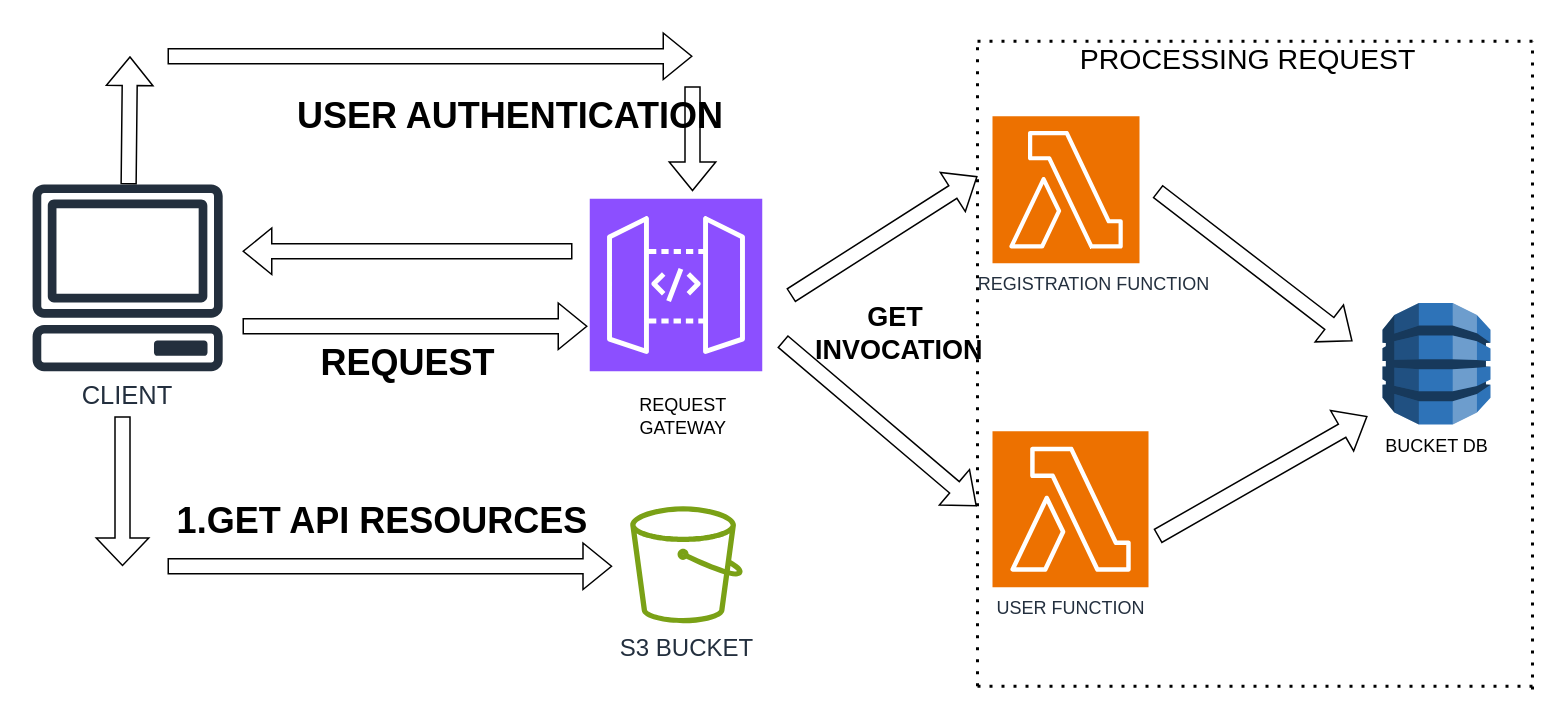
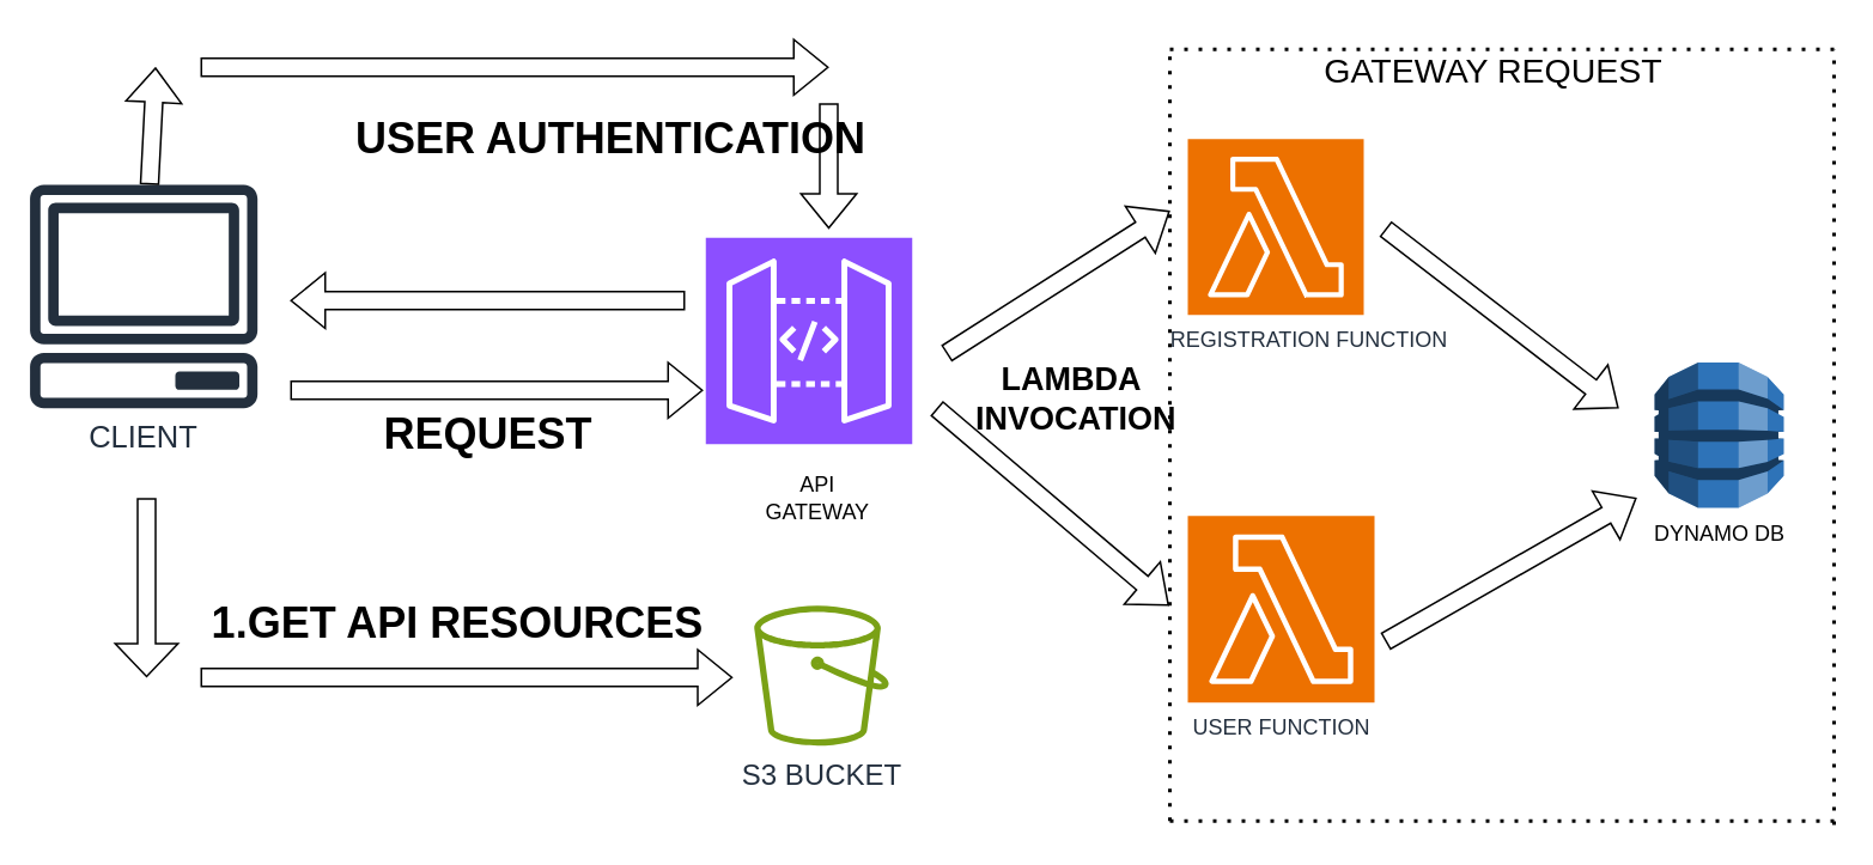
  <mxCell id="0" />
  <mxCell id="1" parent="0" />
  <mxCell id="2" value="&amp;nbsp; &amp;nbsp; &amp;nbsp; &amp;nbsp; &amp;nbsp; &amp;nbsp;REGISTRATION FUNCTION" style="sketch=0;points=[[0,0,0],[0.25,0,0],[0.5,0,0],[0.75,0,0],[1,0,0],[0,1,0],[0.25,1,0],[0.5,1,0],[0.75,1,0],[1,1,0],[0,0.25,0],[0,0.5,0],[0,0.75,0],[1,0.25,0],[1,0.5,0],[1,0.75,0]];outlineConnect=0;fontColor=#232F3E;fillColor=#ED7100;strokeColor=#ffffff;dashed=0;verticalLabelPosition=bottom;verticalAlign=top;align=center;html=1;fontSize=12;fontStyle=0;aspect=fixed;shape=mxgraph.aws4.resourceIcon;resIcon=mxgraph.aws4.lambda;" vertex="1" parent="1"><mxGeometry x="661" y="77" width="98" height="98" as="geometry" /></mxCell>
- <mxCell id="3" value="BUCKET DB" style="outlineConnect=0;dashed=0;verticalLabelPosition=bottom;verticalAlign=top;align=center;html=1;shape=mxgraph.aws3.dynamo_db;fillColor=#2E73B8;gradientColor=none;direction=east;" vertex="1" parent="1"><mxGeometry x="921" y="201.5" width="72" height="81" as="geometry" /></mxCell>
+ <mxCell id="3" value="DYNAMO DB" style="outlineConnect=0;dashed=0;verticalLabelPosition=bottom;verticalAlign=top;align=center;html=1;shape=mxgraph.aws3.dynamo_db;fillColor=#2E73B8;gradientColor=none;direction=east;" vertex="1" parent="1"><mxGeometry x="921" y="201.5" width="72" height="81" as="geometry" /></mxCell>
  <mxCell id="4" value="&lt;font style=&quot;font-size: 16px;&quot;&gt;S3 BUCKET&lt;/font&gt;" style="sketch=0;outlineConnect=0;fontColor=#232F3E;gradientColor=none;fillColor=#7AA116;strokeColor=none;dashed=0;verticalLabelPosition=bottom;verticalAlign=top;align=center;html=1;fontSize=12;fontStyle=0;aspect=fixed;pointerEvents=1;shape=mxgraph.aws4.bucket;" vertex="1" parent="1"><mxGeometry x="419.5" y="337" width="75" height="78" as="geometry" /></mxCell>
  <mxCell id="5" value="&lt;div&gt;&lt;br&gt;&lt;/div&gt;" style="sketch=0;points=[[0,0,0],[0.25,0,0],[0.5,0,0],[0.75,0,0],[1,0,0],[0,1,0],[0.25,1,0],[0.5,1,0],[0.75,1,0],[1,1,0],[0,0.25,0],[0,0.5,0],[0,0.75,0],[1,0.25,0],[1,0.5,0],[1,0.75,0]];outlineConnect=0;fontColor=#232F3E;fillColor=#8C4FFF;strokeColor=#ffffff;dashed=0;verticalLabelPosition=bottom;verticalAlign=top;align=center;html=1;fontSize=12;fontStyle=0;aspect=fixed;shape=mxgraph.aws4.resourceIcon;resIcon=mxgraph.aws4.api_gateway;" vertex="1" parent="1"><mxGeometry x="392.5" y="132" width="115" height="115" as="geometry" /></mxCell>
  <mxCell id="6" value="USER FUNCTION" style="sketch=0;points=[[0,0,0],[0.25,0,0],[0.5,0,0],[0.75,0,0],[1,0,0],[0,1,0],[0.25,1,0],[0.5,1,0],[0.75,1,0],[1,1,0],[0,0.25,0],[0,0.5,0],[0,0.75,0],[1,0.25,0],[1,0.5,0],[1,0.75,0]];outlineConnect=0;fontColor=#232F3E;fillColor=#ED7100;strokeColor=#ffffff;dashed=0;verticalLabelPosition=bottom;verticalAlign=top;align=center;html=1;fontSize=12;fontStyle=0;aspect=fixed;shape=mxgraph.aws4.resourceIcon;resIcon=mxgraph.aws4.lambda;" vertex="1" parent="1"><mxGeometry x="661" y="287" width="104" height="104" as="geometry" /></mxCell>
- <mxCell id="7" value="&lt;font style=&quot;font-size: 17px;&quot;&gt;CLIENT&lt;/font&gt;" style="sketch=0;outlineConnect=0;fontColor=#232F3E;gradientColor=none;fillColor=#232F3D;strokeColor=none;dashed=0;verticalLabelPosition=bottom;verticalAlign=top;align=center;html=1;fontSize=12;fontStyle=0;aspect=fixed;pointerEvents=1;shape=mxgraph.aws4.client;" vertex="1" parent="1"><mxGeometry x="20.51" y="122.45" width="127.83" height="124.55" as="geometry" /></mxCell>
+ <mxCell id="7" value="&lt;font style=&quot;font-size: 17px;&quot;&gt;CLIENT&lt;/font&gt;" style="sketch=0;outlineConnect=0;fontColor=#232F3E;gradientColor=none;fillColor=#232F3D;strokeColor=none;dashed=0;verticalLabelPosition=bottom;verticalAlign=top;align=center;html=1;fontSize=12;fontStyle=0;aspect=fixed;pointerEvents=1;shape=mxgraph.aws4.client;" vertex="1" parent="1"><mxGeometry x="15.51" y="102.45" width="127.83" height="124.55" as="geometry" /></mxCell>
  <mxCell id="8" value="" style="shape=flexArrow;endArrow=classic;html=1;rounded=0;" edge="1" parent="1"><mxGeometry width="50" height="50" relative="1" as="geometry"><mxPoint x="161" y="217" as="sourcePoint" /><mxPoint x="391" y="217" as="targetPoint" /></mxGeometry></mxCell>
  <mxCell id="9" value="" style="shape=flexArrow;endArrow=classic;html=1;rounded=0;" edge="1" parent="1"><mxGeometry width="50" height="50" relative="1" as="geometry"><mxPoint x="381" y="167" as="sourcePoint" /><mxPoint x="161" y="167" as="targetPoint" /></mxGeometry></mxCell>
  <mxCell id="10" value="" style="shape=flexArrow;endArrow=classic;html=1;rounded=0;endWidth=24;endSize=5.8;" edge="1" parent="1"><mxGeometry width="50" height="50" relative="1" as="geometry"><mxPoint x="81" y="277" as="sourcePoint" /><mxPoint x="81" y="377" as="targetPoint" /></mxGeometry></mxCell>
  <mxCell id="11" value="" style="shape=flexArrow;endArrow=classic;html=1;rounded=0;" edge="1" parent="1"><mxGeometry width="50" height="50" relative="1" as="geometry"><mxPoint x="111" y="377" as="sourcePoint" /><mxPoint x="407.5" y="377" as="targetPoint" /></mxGeometry></mxCell>
  <mxCell id="12" value="" style="shape=flexArrow;endArrow=classic;html=1;rounded=0;" edge="1" parent="1"><mxGeometry width="50" height="50" relative="1" as="geometry"><mxPoint x="521" y="227" as="sourcePoint" /><mxPoint x="650.5" y="337" as="targetPoint" /></mxGeometry></mxCell>
  <mxCell id="13" value="" style="shape=flexArrow;endArrow=classic;html=1;rounded=0;" edge="1" parent="1"><mxGeometry width="50" height="50" relative="1" as="geometry"><mxPoint x="526.45" y="196.5" as="sourcePoint" /><mxPoint x="651" y="117" as="targetPoint" /></mxGeometry></mxCell>
  <mxCell id="14" value="" style="endArrow=none;dashed=1;html=1;dashPattern=1 3;strokeWidth=2;rounded=0;" edge="1" parent="1"><mxGeometry width="50" height="50" relative="1" as="geometry"><mxPoint x="651" y="27" as="sourcePoint" /><mxPoint x="1021" y="27" as="targetPoint" /></mxGeometry></mxCell>
  <mxCell id="15" value="" style="endArrow=none;dashed=1;html=1;dashPattern=1 3;strokeWidth=2;rounded=0;" edge="1" parent="1"><mxGeometry width="50" height="50" relative="1" as="geometry"><mxPoint x="1021" y="459.133" as="sourcePoint" /><mxPoint x="1021" y="27" as="targetPoint" /></mxGeometry></mxCell>
  <mxCell id="16" value="" style="endArrow=none;dashed=1;html=1;dashPattern=1 3;strokeWidth=2;rounded=0;" edge="1" parent="1"><mxGeometry width="50" height="50" relative="1" as="geometry"><mxPoint x="651" y="457" as="sourcePoint" /><mxPoint x="651" y="27" as="targetPoint" /></mxGeometry></mxCell>
  <mxCell id="17" value="" style="endArrow=none;dashed=1;html=1;dashPattern=1 3;strokeWidth=2;rounded=0;" edge="1" parent="1"><mxGeometry width="50" height="50" relative="1" as="geometry"><mxPoint x="651" y="457" as="sourcePoint" /><mxPoint x="1021" y="457" as="targetPoint" /></mxGeometry></mxCell>
- <mxCell id="18" value="PROCESSING REQUEST" style="text;html=1;align=center;verticalAlign=middle;resizable=0;points=[];autosize=1;strokeColor=none;fillColor=none;fontSize=19;" vertex="1" parent="1"><mxGeometry x="706" y="20" width="250" height="40" as="geometry" /></mxCell>
+ <mxCell id="18" value="GATEWAY REQUEST" style="text;html=1;align=center;verticalAlign=middle;resizable=0;points=[];autosize=1;strokeColor=none;fillColor=none;fontSize=19;" vertex="1" parent="1"><mxGeometry x="706" y="20" width="250" height="40" as="geometry" /></mxCell>
  <mxCell id="19" value="REQUEST" style="text;strokeColor=none;fillColor=none;html=1;fontSize=24;fontStyle=1;verticalAlign=middle;align=center;" vertex="1" parent="1"><mxGeometry x="221" y="227" width="100" height="30" as="geometry" /></mxCell>
  <mxCell id="20" value="1.GET API RESOURCES" style="text;strokeColor=none;fillColor=none;html=1;fontSize=24;fontStyle=1;verticalAlign=middle;align=center;" vertex="1" parent="1"><mxGeometry x="204" y="327" width="100" height="40" as="geometry" /></mxCell>
  <mxCell id="21" value="" style="shape=flexArrow;endArrow=classic;html=1;rounded=0;" edge="1" parent="1" source="7"><mxGeometry width="50" height="50" relative="1" as="geometry"><mxPoint x="81" y="105" as="sourcePoint" /><mxPoint x="86" y="37" as="targetPoint" /></mxGeometry></mxCell>
  <mxCell id="22" value="" style="shape=flexArrow;endArrow=classic;html=1;rounded=0;" edge="1" parent="1"><mxGeometry width="50" height="50" relative="1" as="geometry"><mxPoint x="111" y="37" as="sourcePoint" /><mxPoint x="461" y="37" as="targetPoint" /></mxGeometry></mxCell>
  <mxCell id="23" value="" style="shape=flexArrow;endArrow=classic;html=1;rounded=0;" edge="1" parent="1"><mxGeometry width="50" height="50" relative="1" as="geometry"><mxPoint x="461" y="57" as="sourcePoint" /><mxPoint x="461" y="127" as="targetPoint" /></mxGeometry></mxCell>
  <mxCell id="24" value="" style="shape=flexArrow;endArrow=classic;html=1;rounded=0;" edge="1" parent="1"><mxGeometry width="50" height="50" relative="1" as="geometry"><mxPoint x="771" y="127" as="sourcePoint" /><mxPoint x="901" y="227" as="targetPoint" /></mxGeometry></mxCell>
  <mxCell id="25" value="" style="shape=flexArrow;endArrow=classic;html=1;rounded=0;" edge="1" parent="1"><mxGeometry width="50" height="50" relative="1" as="geometry"><mxPoint x="771" as="sourcePoint" y="357" /><mxPoint x="911" y="277" as="targetPoint" /></mxGeometry></mxCell>
  <mxCell id="26" value="&amp;nbsp; &amp;nbsp; USER AUTHENTICATION" style="text;strokeColor=none;fillColor=none;html=1;fontSize=24;fontStyle=1;verticalAlign=middle;align=center;" vertex="1" parent="1"><mxGeometry x="276" y="57" width="100" height="40" as="geometry" /></mxCell>
- <mxCell id="27" value="REQUEST GATEWAY" style="text;html=1;strokeColor=none;fillColor=none;align=center;verticalAlign=middle;whiteSpace=wrap;overflow=hidden;" vertex="1" parent="1"><mxGeometry x="414.5" y="257" width="80" height="40" as="geometry" /></mxCell>
- <mxCell id="28" value="GET&lt;div style=&quot;font-size: 18px;&quot;&gt;&amp;nbsp;INVOCATION&lt;/div&gt;" style="text;strokeColor=none;fillColor=none;html=1;fontSize=18;fontStyle=1;verticalAlign=middle;align=center;" vertex="1" parent="1"><mxGeometry x="561" y="187" width="70" height="70" as="geometry" /></mxCell>
+ <mxCell id="27" value="API GATEWAY" style="text;html=1;strokeColor=none;fillColor=none;align=center;verticalAlign=middle;whiteSpace=wrap;overflow=hidden;" vertex="1" parent="1"><mxGeometry x="414.5" y="257" width="80" height="40" as="geometry" /></mxCell>
+ <mxCell id="28" value="LAMBDA&lt;div style=&quot;font-size: 18px;&quot;&gt;&amp;nbsp;INVOCATION&lt;/div&gt;" style="text;strokeColor=none;fillColor=none;html=1;fontSize=18;fontStyle=1;verticalAlign=middle;align=center;" vertex="1" parent="1"><mxGeometry x="561" y="187" width="70" height="70" as="geometry" /></mxCell>
